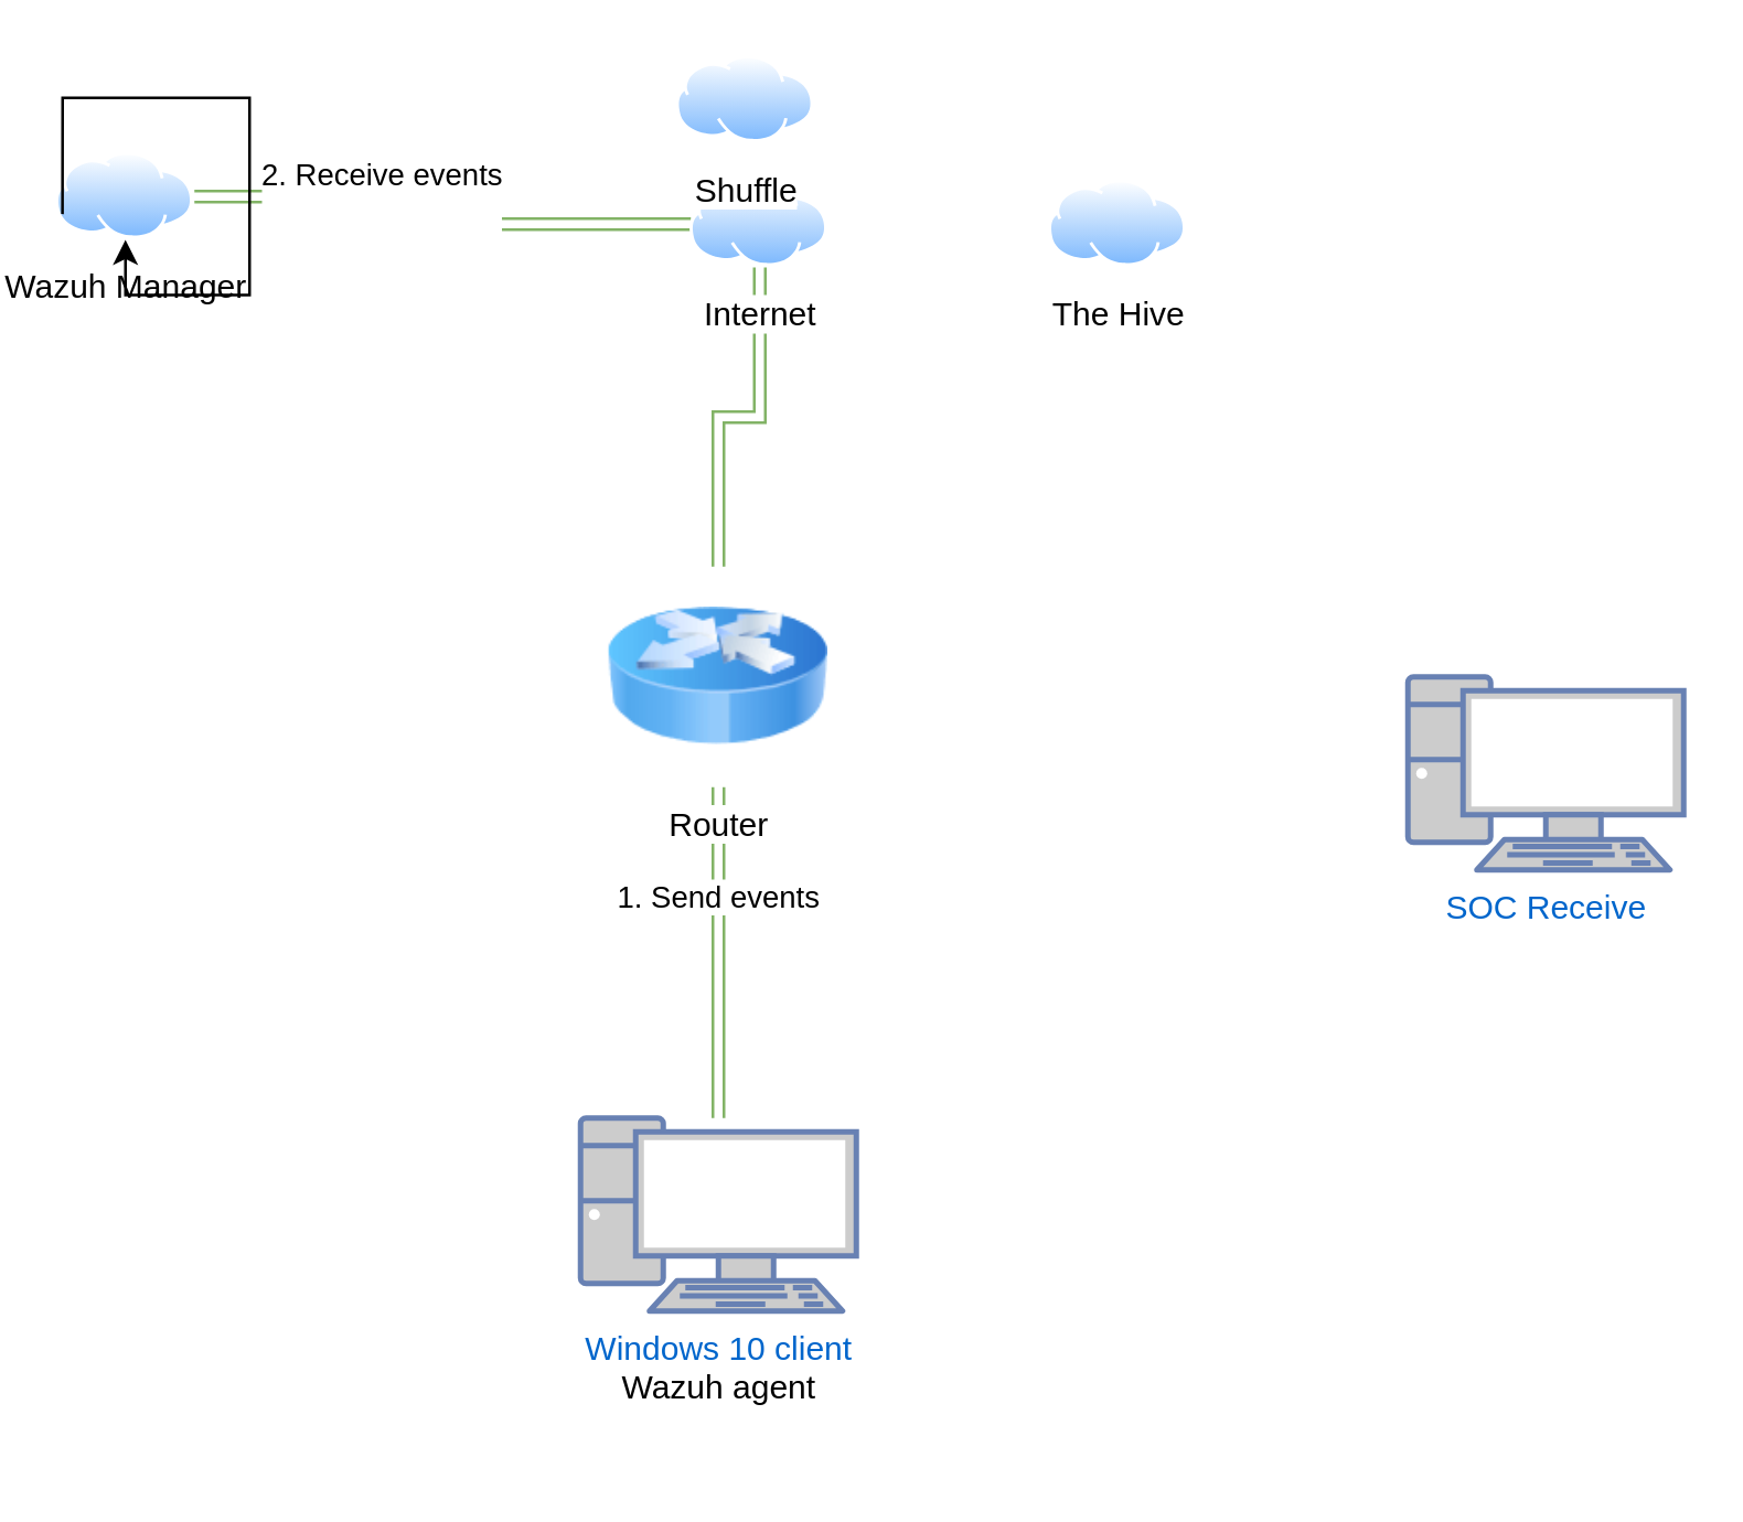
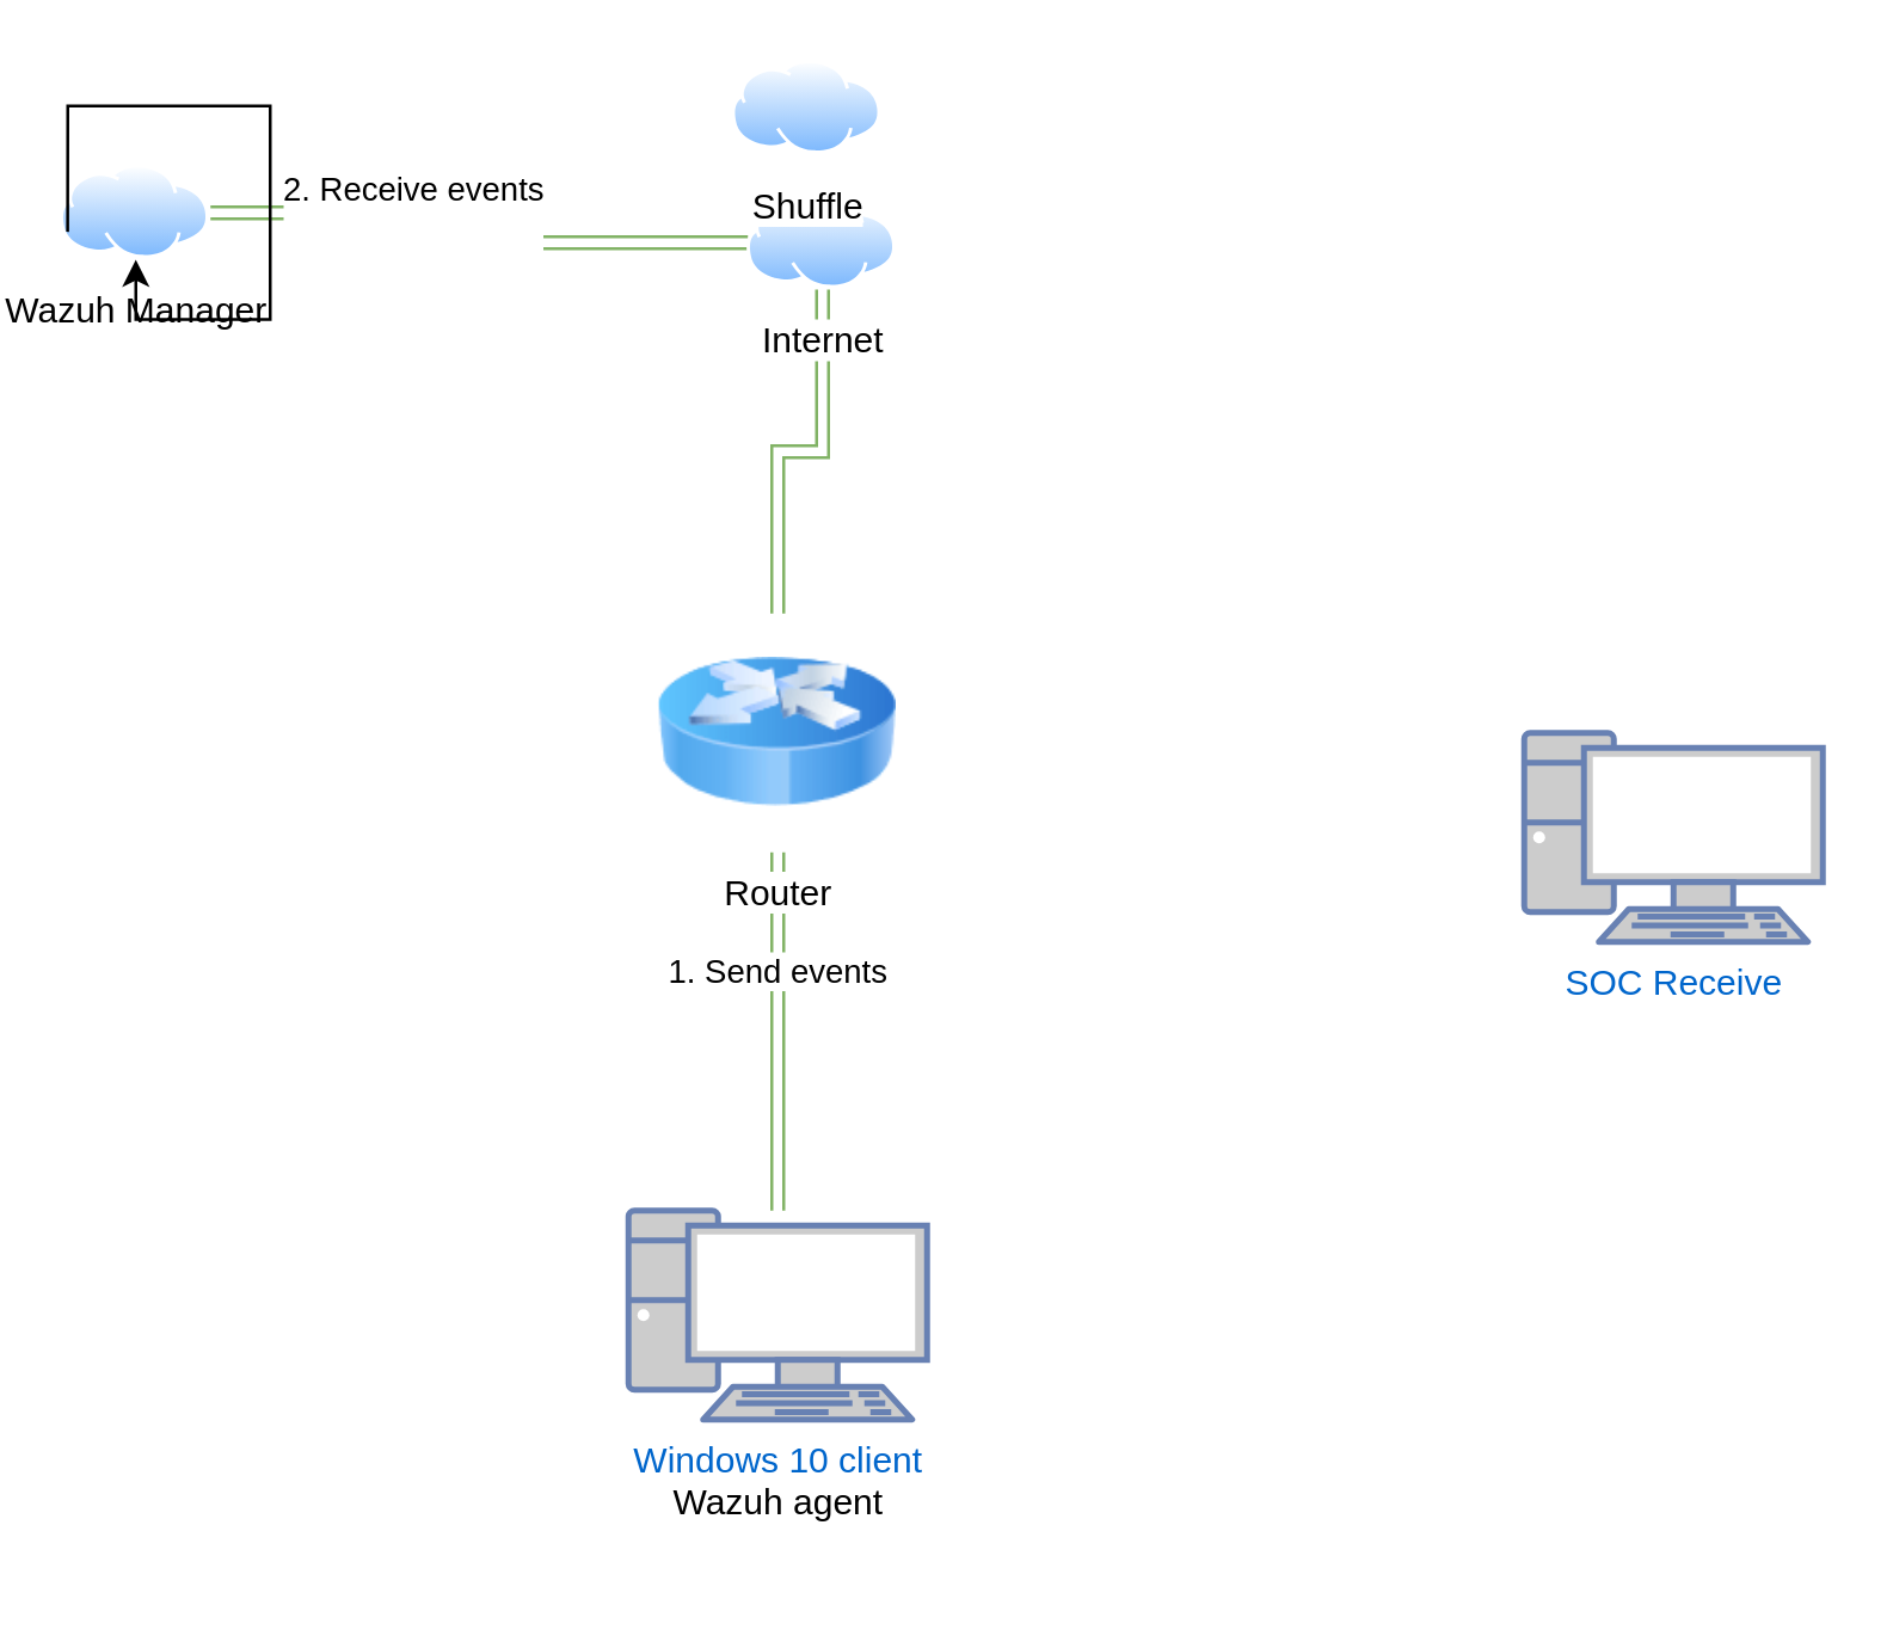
  <mxCell id="0" />
  <mxCell id="1" parent="0" />
  <mxCell id="2" style="edgeStyle=orthogonalEdgeStyle;rounded=0;orthogonalLoop=1;jettySize=auto;html=1;jumpStyle=none;startArrow=block;startFill=0;shape=link;fillColor=#d5e8d4;strokeColor=#82b366;" edge="1" parent="1" source="4" target="6"><mxGeometry relative="1" as="geometry" /></mxCell>
  <mxCell id="3" value="1. Send events" style="edgeLabel;html=1;align=center;verticalAlign=middle;resizable=0;points=[];" vertex="1" connectable="0" parent="2"><mxGeometry x="0.356" y="1" relative="1" as="geometry"><mxPoint as="offset" /></mxGeometry></mxCell>
  <mxCell id="4" value="Windows 10 client&lt;div&gt;&lt;br&gt;&lt;/div&gt;" style="fontColor=#0066CC;verticalAlign=top;verticalLabelPosition=bottom;labelPosition=center;align=center;html=1;outlineConnect=0;fillColor=#CCCCCC;strokeColor=#6881B3;gradientColor=none;gradientDirection=north;strokeWidth=2;shape=mxgraph.networks.pc;" vertex="1" parent="1"><mxGeometry x="210" y="405" width="100" height="70" as="geometry" /></mxCell>
  <mxCell id="5" style="edgeStyle=orthogonalEdgeStyle;rounded=0;orthogonalLoop=1;jettySize=auto;html=1;shape=link;fillColor=#d5e8d4;strokeColor=#82b366;" edge="1" parent="1" source="6" target="10"><mxGeometry relative="1" as="geometry" /></mxCell>
  <mxCell id="6" value="Router" style="image;html=1;image=img/lib/clip_art/networking/Router_Icon_128x128.png" vertex="1" parent="1"><mxGeometry x="220" y="205" width="80" height="80" as="geometry" /></mxCell>
  <mxCell id="7" value="Wazuh agent&lt;div&gt;&lt;br&gt;&lt;/div&gt;" style="text;html=1;align=center;verticalAlign=middle;resizable=0;points=[];autosize=1;strokeColor=none;fillColor=none;" vertex="1" parent="1"><mxGeometry x="215" y="490" width="90" height="40" as="geometry" /></mxCell>
  <mxCell id="8" style="edgeStyle=orthogonalEdgeStyle;rounded=0;orthogonalLoop=1;jettySize=auto;html=1;exitX=0;exitY=0.5;exitDx=0;exitDy=0;shape=link;fillColor=#d5e8d4;strokeColor=#82b366;" edge="1" parent="1" source="10" target="12"><mxGeometry relative="1" as="geometry" /></mxCell>
  <mxCell id="9" value="2. Receive events&lt;div&gt;&lt;br&gt;&lt;/div&gt;" style="edgeLabel;html=1;align=center;verticalAlign=middle;resizable=0;points=[];" vertex="1" connectable="0" parent="8"><mxGeometry x="0.295" y="-1" relative="1" as="geometry"><mxPoint as="offset" /></mxGeometry></mxCell>
  <mxCell id="10" value="Internet" style="image;aspect=fixed;perimeter=ellipsePerimeter;html=1;align=center;shadow=0;dashed=0;spacingTop=3;image=img/lib/active_directory/internet_cloud.svg;" vertex="1" parent="1"><mxGeometry x="250" y="65" width="50" height="31.5" as="geometry" /></mxCell>
- <mxCell id="11" value="The Hive" style="image;aspect=fixed;perimeter=ellipsePerimeter;html=1;align=center;shadow=0;dashed=0;spacingTop=3;image=img/lib/active_directory/internet_cloud.svg;" vertex="1" parent="1"><mxGeometry x="380" y="65" width="50" height="31.5" as="geometry" /></mxCell>
  <mxCell id="12" value="Wazuh Manager" style="image;aspect=fixed;perimeter=ellipsePerimeter;html=1;align=center;shadow=0;dashed=0;spacingTop=3;image=img/lib/active_directory/internet_cloud.svg;" vertex="1" parent="1"><mxGeometry x="20" y="55" width="50" height="31.5" as="geometry" /></mxCell>
  <mxCell id="13" value="Shuffle" style="image;aspect=fixed;perimeter=ellipsePerimeter;html=1;align=center;shadow=0;dashed=0;spacingTop=3;image=img/lib/active_directory/internet_cloud.svg;" vertex="1" parent="1"><mxGeometry x="245" y="20" width="50" height="31.5" as="geometry" /></mxCell>
  <mxCell id="14" value="&lt;div&gt;SOC Receive&lt;/div&gt;" style="fontColor=#0066CC;verticalAlign=top;verticalLabelPosition=bottom;labelPosition=center;align=center;html=1;outlineConnect=0;fillColor=#CCCCCC;strokeColor=#6881B3;gradientColor=none;gradientDirection=north;strokeWidth=2;shape=mxgraph.networks.pc;" vertex="1" parent="1"><mxGeometry x="510" y="245" width="100" height="70" as="geometry" /></mxCell>
  <mxCell id="15" style="edgeStyle=orthogonalEdgeStyle;rounded=0;orthogonalLoop=1;jettySize=auto;html=1;exitX=0;exitY=0.75;exitDx=0;exitDy=0;" edge="1" parent="1" source="12" target="12"><mxGeometry relative="1" as="geometry" /></mxCell>
